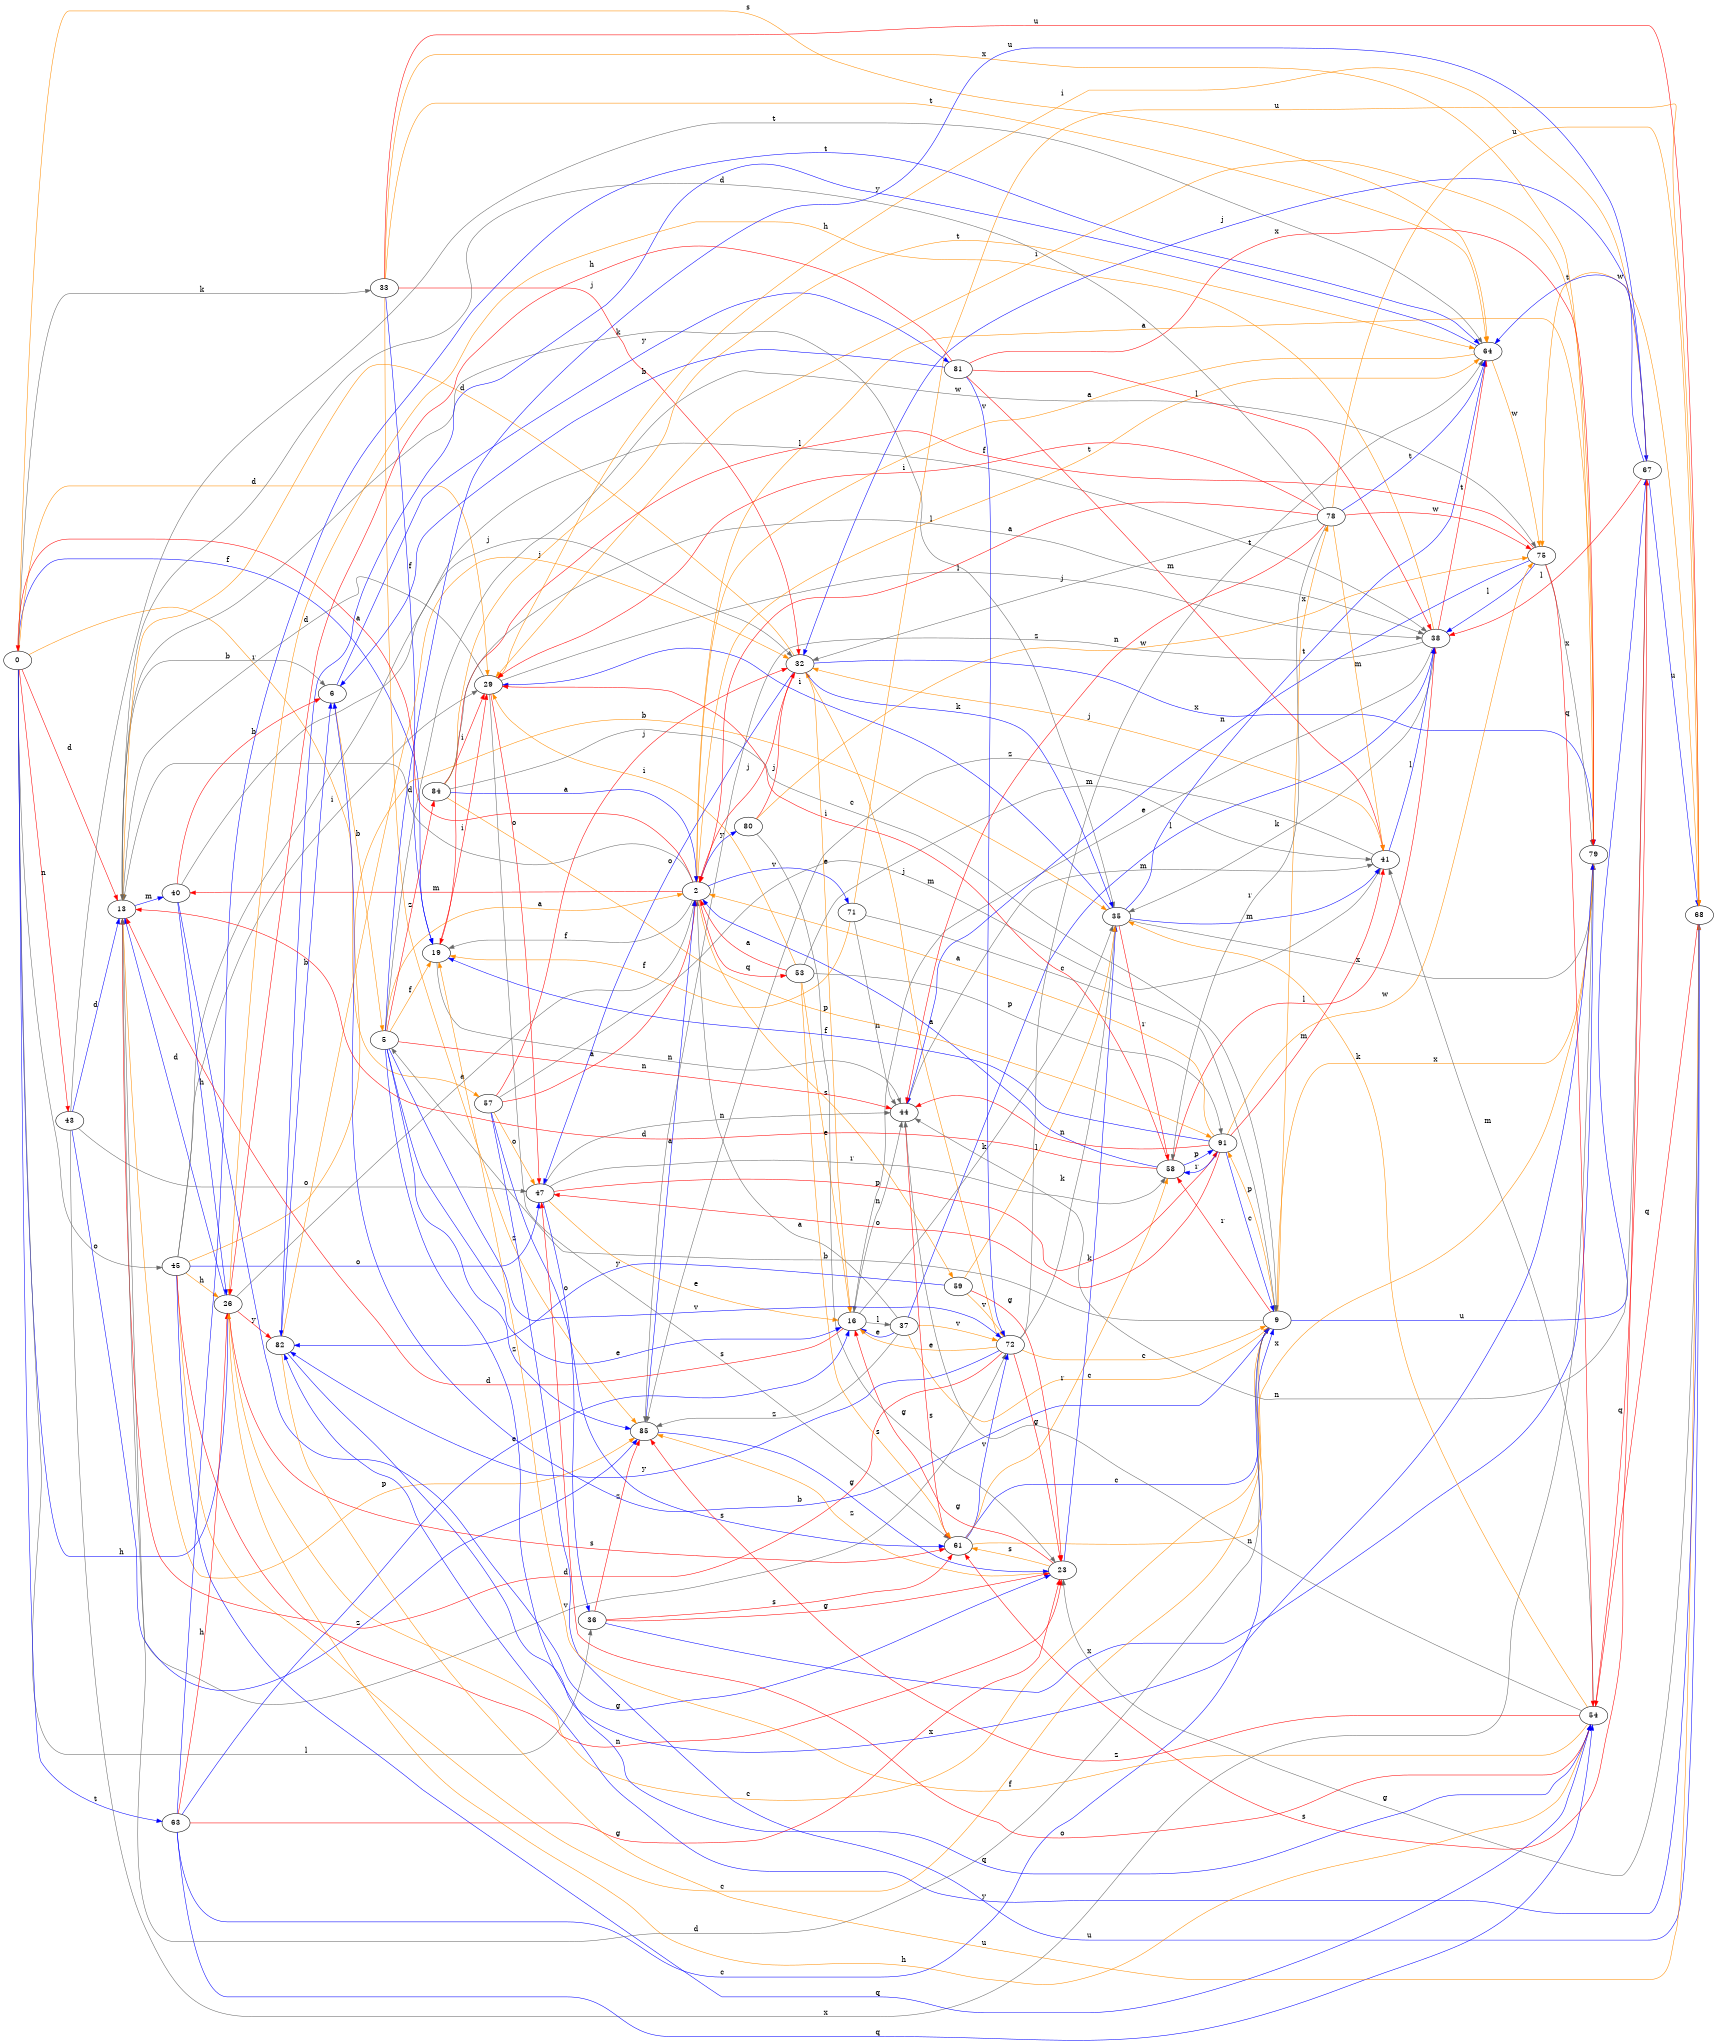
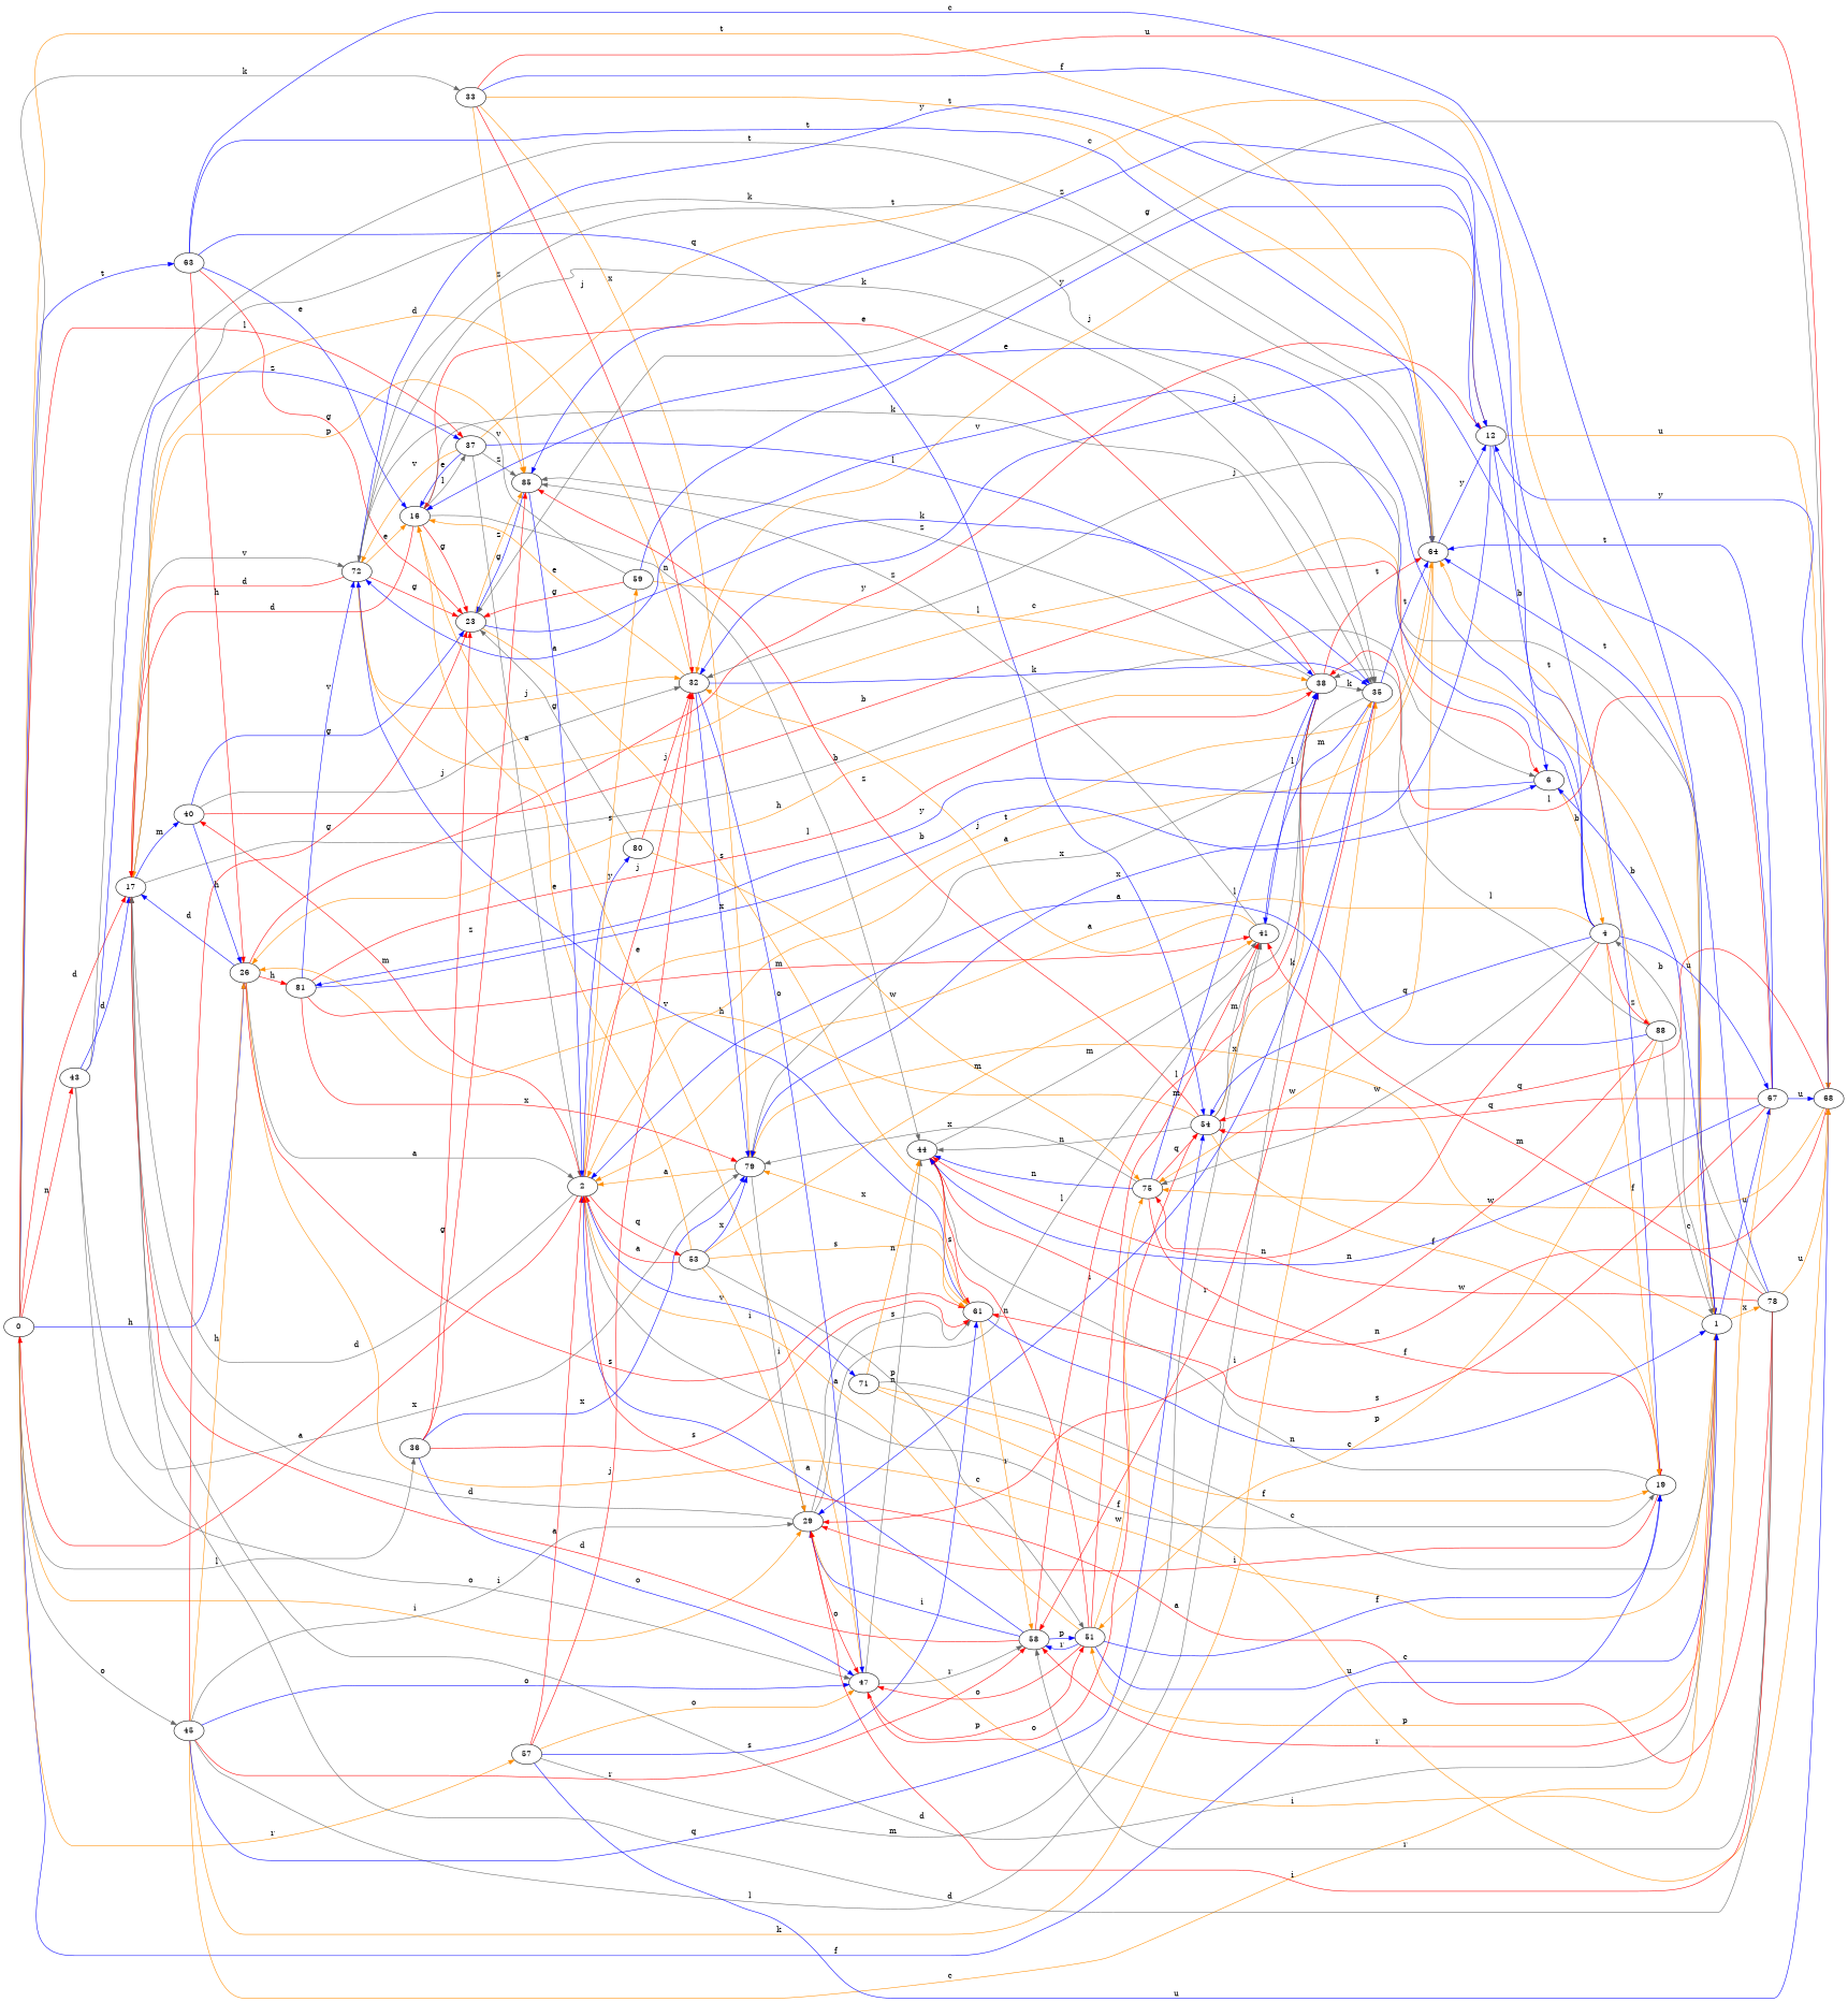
  strict digraph {
    rankdir=LR
    edge [color=blue]
    0
-   13
+   13 [label=17]
    19
    26
    29
    33
    36
    37
    43
    45
    57
    63
    64
    40
    72
    85
    6
    35
    44
    2
-   9
+   9 [label=1]
    61
-   82
+   82 [label=12]
    38
    47
    32
    79
    68
    23
    16
    54
    58
    41
    75
    53
    59
    71
    80
-   51 [label=91]
-   4 [label=5]
+   51
+   4
    67
-   84
+   84 [label=88]
    81
    78
    0 -> 13 [color=red label=d]
    0 -> 19 [label=f]
    0 -> 26 [label=h]
-   0 -> 29 [color=darkorange label=d]
+   0 -> 29 [color=darkorange label=i]
    0 -> 33 [color=gray40 label=k]
    0 -> 36 [color=gray40 label=l]
+   0 -> 37 [color=red label=l]
    0 -> 43 [color=red label=n]
    0 -> 45 [color=gray40 label=o]
    0 -> 57 [color=darkorange label=r]
    0 -> 63 [label=t]
-   0 -> 64 [color=darkorange label=s]
+   0 -> 64 [color=darkorange label=t]
    13 -> 40 [label=m]
    13 -> 72 [color=gray40 label=v]
    13 -> 85 [color=darkorange label=p]
    13 -> 6 [color=gray40 label=b]
    13 -> 35 [color=gray40 label=k]
    19 -> 29 [color=red label=i]
    19 -> 44 [color=gray40 label=n]
    26 -> 13 [label=d]
    26 -> 2 [color=gray40 label=a]
    26 -> 9 [color=darkorange label=c]
    26 -> 61 [color=red label=s]
    26 -> 82 [color=red label=y]
    29 -> 13 [color=gray40 label=d]
    29 -> 61 [color=gray40 label=s]
    29 -> 38 [color=gray40 label=l]
    29 -> 47 [color=red label=o]
    33 -> 19 [label=f]
    33 -> 64 [color=darkorange label=t]
    33 -> 85 [color=darkorange label=z]
    33 -> 32 [color=red label=j]
    33 -> 79 [color=darkorange label=x]
    33 -> 68 [color=red label=u]
    36 -> 85 [color=red label=z]
    36 -> 61 [color=red label=s]
-   47 -> 36 [label=o]
+   36 -> 47 [label=o]
    36 -> 79 [label=x]
    36 -> 23 [color=red label=g]
    37 -> 72 [color=darkorange label=v]
    37 -> 85 [color=gray40 label=z]
    37 -> 2 [color=gray40 label=a]
    37 -> 9 [color=darkorange label=c]
    37 -> 38 [label=l]
    37 -> 16 [label=e]
    43 -> 13 [label=d]
    43 -> 64 [color=gray40 label=t]
-   43 -> 85 [label=z]
+   43 -> 37 [label=z]
    43 -> 47 [color=gray40 label=o]
    43 -> 79 [color=gray40 label=x]
    45 -> 26 [color=darkorange label=h]
    45 -> 29 [color=gray40 label=i]
-   45 -> 35 [color=darkorange label=b]
+   45 -> 35 [color=darkorange label=k]
    45 -> 9 [color=darkorange label=c]
    45 -> 38 [color=gray40 label=l]
    45 -> 47 [label=o]
-   45 -> 23 [color=red label=n]
+   45 -> 23 [color=red label=g]
    45 -> 54 [label=q]
+   45 -> 58 [color=red label=r]
    57 -> 2 [color=red label=a]
    57 -> 61 [label=s]
    57 -> 47 [color=darkorange label=o]
    57 -> 32 [color=red label=j]
    57 -> 68 [label=u]
    57 -> 41 [color=gray40 label=m]
    63 -> 26 [color=red label=h]
    63 -> 64 [label=t]
    63 -> 9 [label=c]
    63 -> 23 [color=red label=g]
    63 -> 16 [label=e]
    63 -> 54 [label=q]
    64 -> 2 [color=darkorange label=a]
    64 -> 82 [label=y]
    64 -> 75 [color=darkorange label=w]
    40 -> 26 [label=h]
    40 -> 6 [color=red label=b]
    40 -> 32 [color=gray40 label=j]
    40 -> 23 [label=g]
    72 -> 13 [color=red label=d]
    72 -> 64 [color=gray40 label=t]
    72 -> 35 [color=gray40 label=k]
    72 -> 9 [color=darkorange label=c]
    72 -> 82 [label=y]
    72 -> 32 [color=darkorange label=j]
    72 -> 23 [color=red label=g]
    72 -> 16 [color=darkorange label=e]
    85 -> 2 [label=a]
    85 -> 23 [label=g]
    6 -> 4 [color=darkorange label=b]
    6 -> 81 [label=y]
    35 -> 29 [label=i]
    35 -> 64 [label=t]
    35 -> 79 [color=gray40 label=x]
    35 -> 58 [color=red label=r]
    35 -> 41 [label=m]
    44 -> 61 [color=red label=s]
    44 -> 41 [color=gray40 label=m]
    2 -> 0 [color=red label=a]
    2 -> 13 [color=gray40 label=d]
    2 -> 19 [color=gray40 label=f]
    2 -> 64 [color=darkorange label=t]
    2 -> 40 [color=red label=m]
-   32 -> 2 [color=red label=j]
+   2 -> 32 [color=red label=j]
    2 -> 53 [color=red label=q]
    2 -> 59 [color=darkorange label=s]
    2 -> 71 [label=v]
    2 -> 80 [label=y]
    9 -> 13 [color=gray40 label=d]
    9 -> 6 [label=b]
    9 -> 79 [color=darkorange label=x]
    9 -> 58 [color=red label=r]
    9 -> 51 [color=darkorange label=p]
    9 -> 4 [color=gray40 label=b]
    9 -> 67 [label=u]
    9 -> 78 [color=darkorange label=x]
    61 -> 72 [label=v]
    61 -> 9 [label=c]
    61 -> 79 [color=darkorange label=x]
    61 -> 58 [color=darkorange label=r]
    82 -> 6 [label=b]
    82 -> 32 [color=darkorange label=j]
    82 -> 79 [label=x]
    82 -> 68 [color=darkorange label=u]
    38 -> 26 [color=darkorange label=h]
    38 -> 64 [color=red label=t]
    38 -> 85 [color=gray40 label=z]
    38 -> 35 [color=gray40 label=k]
-   38 -> 16 [color=gray40 label=e]
+   38 -> 16 [color=red label=e]
    47 -> 44 [color=gray40 label=n]
    47 -> 16 [color=darkorange label=e]
    47 -> 58 [color=gray40 label=r]
    47 -> 51 [color=red label=p]
    32 -> 13 [color=darkorange label=d]
    32 -> 35 [label=k]
    32 -> 47 [label=o]
    32 -> 79 [label=x]
    32 -> 16 [color=darkorange label=e]
-   79 -> 29 [color=darkorange label=i]
+   79 -> 29 [color=gray40 label=i]
    79 -> 2 [color=darkorange label=a]
-   78 -> 44 [color=red label=n]
+   68 -> 44 [color=red label=n]
    68 -> 82 [label=y]
    68 -> 23 [color=gray40 label=g]
    68 -> 54 [color=red label=q]
    68 -> 75 [color=darkorange label=w]
    23 -> 85 [color=darkorange label=z]
    23 -> 35 [label=k]
    23 -> 61 [color=darkorange label=s]
    16 -> 13 [color=red label=d]
    16 -> 37 [color=gray40 label=l]
    16 -> 35 [color=gray40 label=k]
    16 -> 44 [color=gray40 label=n]
-   23 -> 16 [color=red label=g]
+   16 -> 23 [color=red label=g]
    54 -> 19 [color=darkorange label=f]
    54 -> 26 [color=darkorange label=h]
    54 -> 85 [color=red label=z]
    54 -> 35 [color=darkorange label=k]
    54 -> 44 [color=gray40 label=n]
    54 -> 47 [color=red label=o]
    54 -> 41 [color=gray40 label=m]
    58 -> 13 [color=red label=d]
-   58 -> 29 [color=red label=i]
+   58 -> 29 [label=i]
    58 -> 2 [label=a]
    58 -> 38 [color=red label=l]
    58 -> 51 [label=p]
    41 -> 85 [color=gray40 label=z]
    41 -> 38 [label=l]
    41 -> 32 [color=darkorange label=j]
    75 -> 19 [color=red label=f]
    75 -> 44 [label=n]
    75 -> 38 [label=l]
    75 -> 79 [color=gray40 label=x]
    75 -> 54 [color=red label=q]
    53 -> 29 [color=darkorange label=i]
    53 -> 2 [color=red label=a]
    53 -> 61 [color=darkorange label=s]
+   53 -> 79 [label=x]
    53 -> 16 [color=darkorange label=e]
-   53 -> 41 [color=gray40 label=m]
+   53 -> 41 [color=darkorange label=m]
    53 -> 51 [color=gray40 label=p]
-   59 -> 72 [color=darkorange label=v]
+   59 -> 72 [color=gray40 label=v]
    59 -> 82 [label=y]
-   59 -> 35 [color=darkorange label=l]
+   59 -> 38 [color=darkorange label=l]
    59 -> 23 [color=red label=g]
    71 -> 19 [color=darkorange label=f]
-   71 -> 44 [color=gray40 label=n]
+   71 -> 44 [color=darkorange label=n]
    71 -> 9 [color=gray40 label=c]
    71 -> 68 [color=darkorange label=u]
    80 -> 32 [color=red label=j]
    80 -> 23 [color=gray40 label=g]
    80 -> 75 [color=darkorange label=w]
    51 -> 19 [label=f]
    51 -> 44 [color=red label=n]
    51 -> 2 [color=darkorange label=a]
    51 -> 9 [label=c]
    51 -> 47 [color=red label=o]
    51 -> 58 [label=r]
    51 -> 41 [color=red label=m]
    51 -> 75 [color=darkorange label=w]
    4 -> 19 [color=darkorange label=f]
    4 -> 72 [label=v]
    4 -> 85 [label=z]
    4 -> 44 [color=red label=n]
    4 -> 2 [color=darkorange label=a]
    4 -> 16 [label=e]
    4 -> 54 [label=q]
    4 -> 75 [color=gray40 label=w]
    4 -> 67 [label=u]
    4 -> 84 [color=red label=z]
    67 -> 29 [color=darkorange label=i]
    67 -> 64 [label=t]
-   67 -> 44 [color=gray40 label=n]
+   67 -> 44 [label=n]
    67 -> 61 [color=red label=s]
    67 -> 38 [color=red label=l]
    67 -> 32 [label=j]
    67 -> 68 [label=u]
-   54 -> 67 [color=red label=q]
+   67 -> 54 [color=red label=q]
    84 -> 29 [color=red label=i]
    84 -> 64 [color=darkorange label=t]
    84 -> 2 [label=a]
    84 -> 9 [color=gray40 label=c]
    84 -> 38 [color=gray40 label=l]
    84 -> 51 [color=darkorange label=p]
-   81 -> 26 [color=red label=h]
+   26 -> 81 [color=red label=h]
    81 -> 72 [label=v]
    81 -> 6 [label=b]
    81 -> 38 [color=red label=l]
    81 -> 79 [color=red label=x]
    81 -> 41 [color=red label=m]
    78 -> 13 [color=gray40 label=d]
    78 -> 29 [color=red label=i]
    78 -> 64 [label=t]
    78 -> 2 [color=red label=a]
    78 -> 32 [color=gray40 label=j]
    78 -> 68 [color=darkorange label=u]
    78 -> 58 [color=gray40 label=r]
-   78 -> 41 [color=darkorange label=m]
+   78 -> 41 [color=red label=m]
    78 -> 75 [color=red label=w]
  }
